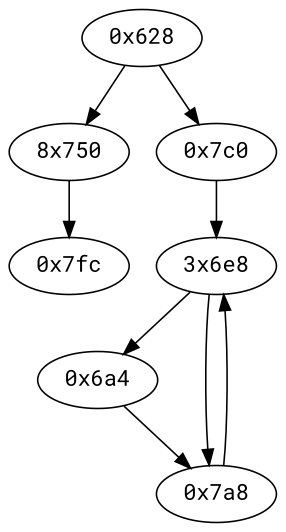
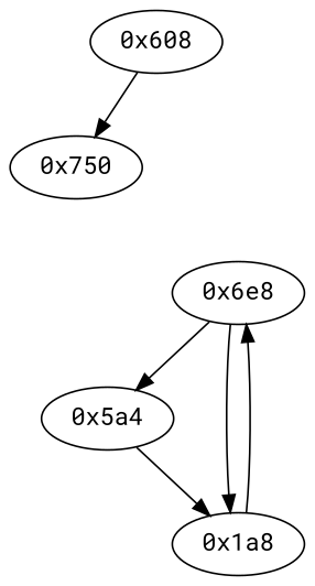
  strict digraph {
    "edge"="{}"
    file="/Users/mark/Documents//论文//第二篇论文//2018-08-24交论文后的备份/2019/CFG/small-programs/1b-4-1-1-0-dc-1-1-0/1576_recovered.dot"
    fontname="Roboto Mono"
    "graph"="{u'file': u'/Users/mark/Documents//\u8bba\u6587//\u7b2c\u4e8c\u7bc7\u8bba\u6587//2018-08-24\u4ea4\u8bba\u6587\u540e\u7684\u5907\u4efd/2019/CFG/small-programs/1b-4-1-1-0-dc-1-1-0/1576_recovered.dot'}"
    "node"="{u'opcode': u''}"
    node [fontname="Roboto Mono"]
    edge [fontname="Roboto Mono"]
-   "0x6e8" [opcode="[u'str', u'str', u'ldr', u'ldr', u'ldr', u'cmp', u'mov', u'b']" label="3x6e8"]
-   "0x6a4" [opcode="[u'ldr', u'ldr', u'bl', u'ldr', u'b']"]
-   "0x7a8" [opcode="[u'ldr', u'ldr', u'add', u'str', u'ldr', u'b']"]
-   "0x7fc" [opcode="[u'mov', u'sub', u'pop']"]
-   "0x628" [opcode="[u'push', u'add', u'sub', u'ldr', u'mov', u'ldr', u'ldr', u'ldr', u'add', u'str', u'ldr', u'add', u'b']"]
-   "0x750" [opcode="[u'mov', u'bl', u'ldr', u'b']" label="8x750"]
-   "0x7c0" [opcode="[u'mov', u'mov', u'mov', u'b']"]
+   "0x6e8" [opcode="[u'str', u'str', u'ldr', u'ldr', u'ldr', u'cmp', u'mov', u'b']"]
+   "0x6a4" [opcode="[u'ldr', u'ldr', u'bl', u'ldr', u'b']" label="0x5a4"]
+   "0x7a8" [opcode="[u'ldr', u'ldr', u'add', u'str', u'ldr', u'b']" label="0x1a8"]
+   "0x628" [opcode="[u'push', u'add', u'sub', u'ldr', u'mov', u'ldr', u'ldr', u'ldr', u'add', u'str', u'ldr', u'add', u'b']" label="0x608"]
+   "0x750" [opcode="[u'mov', u'bl', u'ldr', u'b']"]
    "0x6e8" -> "0x6a4"
    "0x6e8" -> "0x7a8"
    "0x6a4" -> "0x7a8"
    "0x7a8" -> "0x6e8"
    "0x628" -> "0x750"
-   "0x628" -> "0x7c0"
-   "0x750" -> "0x7fc"
-   "0x7c0" -> "0x6e8"
  }
